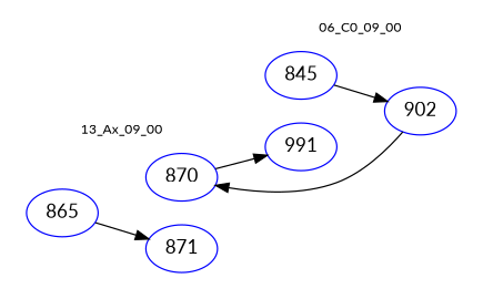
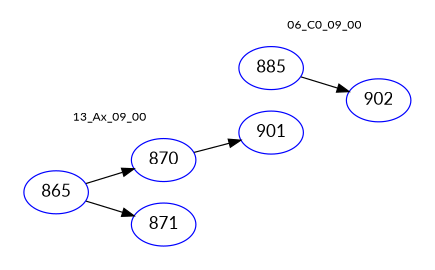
  digraph {
    fontname=Lato
    rankdir=LR
    node [color=blue fontname=Lato]
    edge [color=black fontname=Lato]
    n1 [label=865]
    n2 [label=871]
    n3 [label=870]
-   n4 [label=845]
-   n5 [label=991]
+   n4 [label=885]
+   n5 [label=901]
    n6 [label=902]
    subgraph cluster_1 {
      color=white
      fontsize=10
      label="13_Ax_09_00"
      n1
      n2
      n3
    }
    subgraph cluster_2 {
      color=white
      fontsize=10
      label="06_C0_09_00"
      n4
      n5
      n6
    }
    n1 -> n2
-   n6 -> n3
+   n1 -> n3
    n3 -> n5
    n4 -> n6
  }
